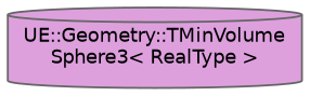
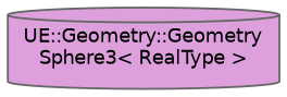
  digraph {
    rankdir=LR
-   n1 [color=grey40 fillcolor=plum fontname=Helvetica fontsize=10 height=0.2 label="UE::Geometry::TMinVolume\lSphere3\< RealType \>" shape=cylinder style=filled width=0.4]
+   n1 [color=grey40 fillcolor=plum fontname=Helvetica fontsize=10 height=0.2 label="UE::Geometry::Geometry\lSphere3\< RealType \>" shape=cylinder style=filled width=0.4]
  }
